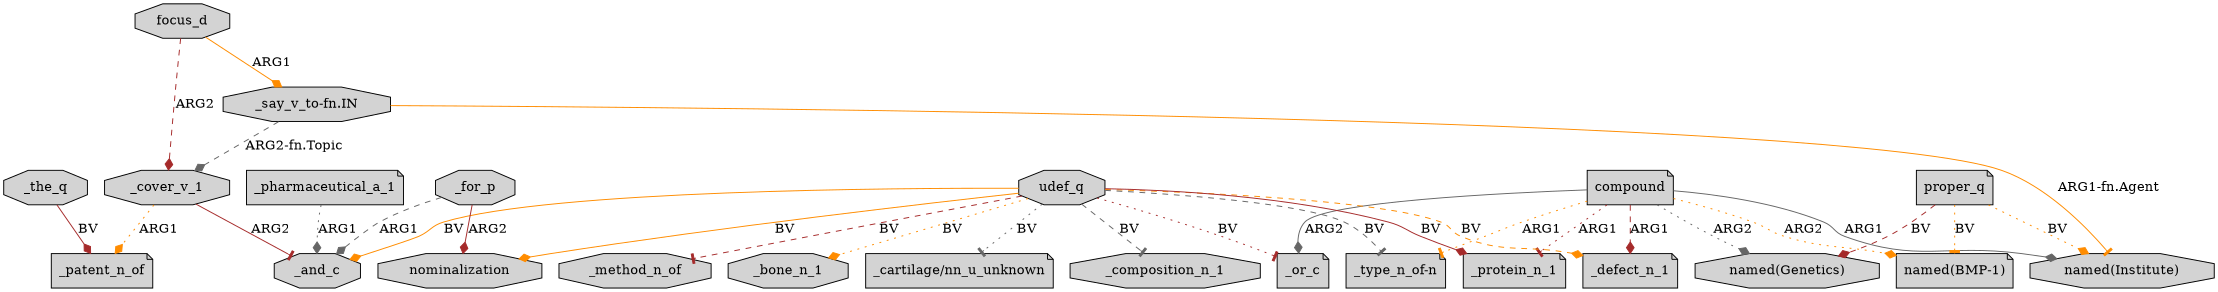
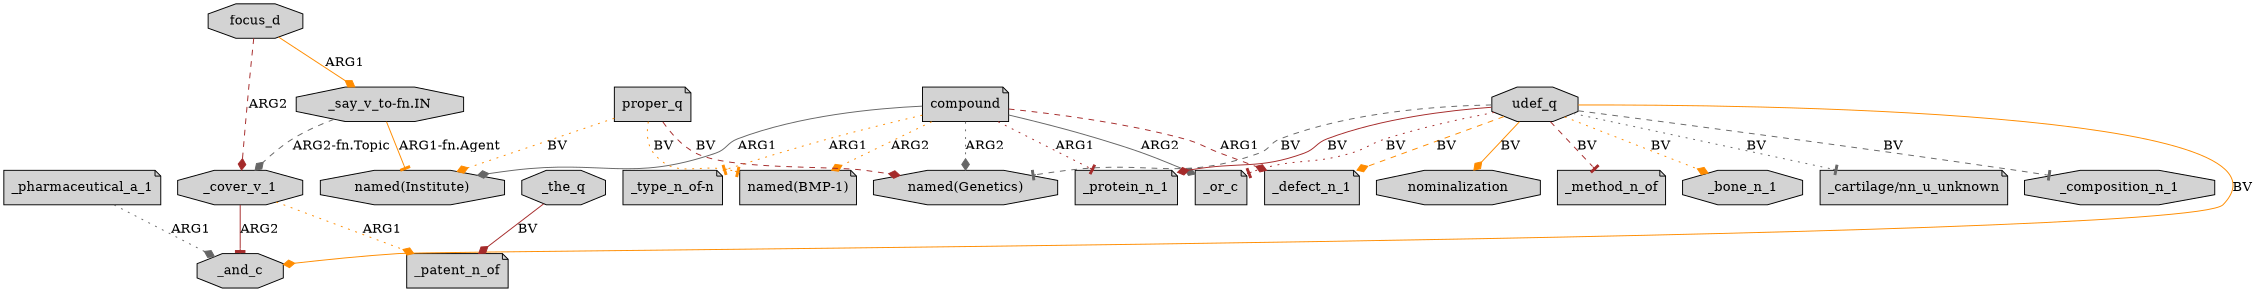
  digraph {
    node [shape=octagon style=filled]
    edge [arrowhead=diamond color=darkorange style=dotted]
    _pharmaceutical_a_1 [shape=note]
    _and_c
    _defect_n_1 [shape=note]
    compound [shape=note]
    _or_c [shape=note]
    "_type_n_of-n" [shape=note]
    "named(BMP-1)" [shape=note]
    "named(Institute)"
    "named(Genetics)"
    _protein_n_1 [shape=note]
    _cover_v_1
    _patent_n_of [shape=note]
    udef_q
    nominalization
-   _method_n_of
+   _method_n_of [shape=note]
    _bone_n_1
    "_cartilage/nn_u_unknown" [shape=note]
    _composition_n_1
    proper_q [shape=note]
    _the_q
-   _for_p
    focus_d
    "_say_v_to-fn.IN"
    _pharmaceutical_a_1 -> _and_c [color=gray40 label=ARG1]
    compound -> _defect_n_1 [color=brown label=ARG1 style=dashed]
    compound -> _or_c [color=gray40 label=ARG2 style=solid]
    compound -> "_type_n_of-n" [arrowhead=tee label=ARG1]
    compound -> "named(BMP-1)" [label=ARG2]
    compound -> "named(Institute)" [color=gray40 label=ARG1 style=solid]
    compound -> "named(Genetics)" [color=gray40 label=ARG2]
    compound -> _protein_n_1 [arrowhead=tee color=brown label=ARG1]
    _cover_v_1 -> _and_c [arrowhead=tee color=brown label=ARG2 style=solid]
    _cover_v_1 -> _patent_n_of [label=ARG1]
    udef_q -> _and_c [label=BV style=solid]
    udef_q -> _defect_n_1 [label=BV style=dashed]
    udef_q -> _or_c [arrowhead=tee color=brown label=BV]
-   udef_q -> "_type_n_of-n" [arrowhead=tee color=gray40 label=BV style=dashed]
+   udef_q -> "named(Genetics)" [arrowhead=tee color=gray40 label=BV style=dashed]
    udef_q -> _protein_n_1 [color=brown label=BV style=solid]
    udef_q -> nominalization [label=BV style=solid]
    udef_q -> _method_n_of [arrowhead=tee color=brown label=BV style=dashed]
    udef_q -> _bone_n_1 [label=BV]
    udef_q -> "_cartilage/nn_u_unknown" [arrowhead=tee color=gray40 label=BV]
    udef_q -> _composition_n_1 [arrowhead=tee color=gray40 label=BV style=dashed]
    proper_q -> "named(BMP-1)" [arrowhead=tee label=BV]
    proper_q -> "named(Institute)" [label=BV]
    proper_q -> "named(Genetics)" [color=brown label=BV style=dashed]
    _the_q -> _patent_n_of [color=brown label=BV style=solid]
-   _for_p -> _and_c [color=gray40 label=ARG1 style=dashed]
-   _for_p -> nominalization [color=brown label=ARG2 style=solid]
    focus_d -> _cover_v_1 [color=brown label=ARG2 style=dashed]
    focus_d -> "_say_v_to-fn.IN" [label=ARG1 style=solid]
    "_say_v_to-fn.IN" -> "named(Institute)" [arrowhead=tee label="ARG1-fn.Agent" style=solid]
    "_say_v_to-fn.IN" -> _cover_v_1 [color=gray40 label="ARG2-fn.Topic" style=dashed]
  }
